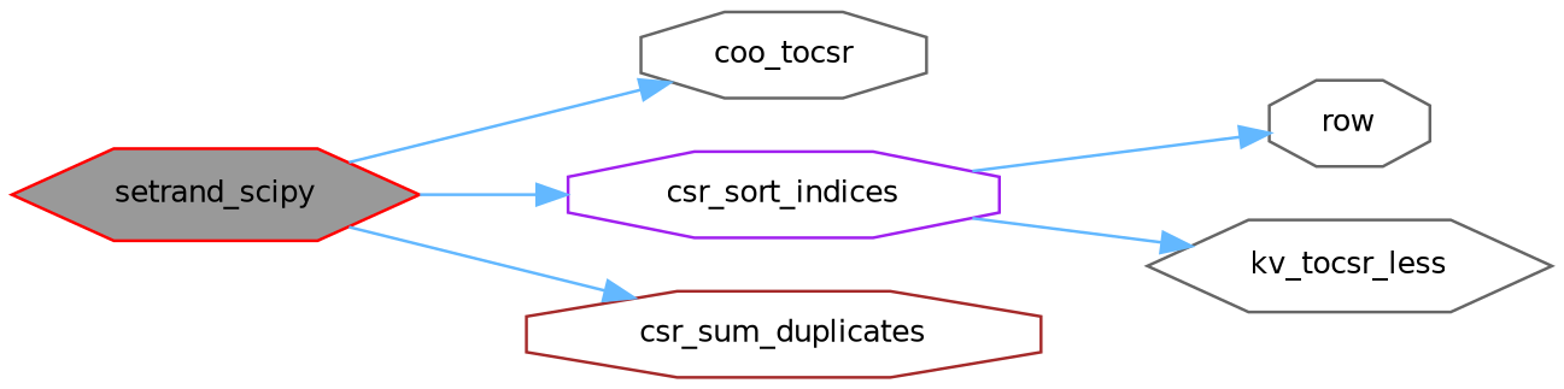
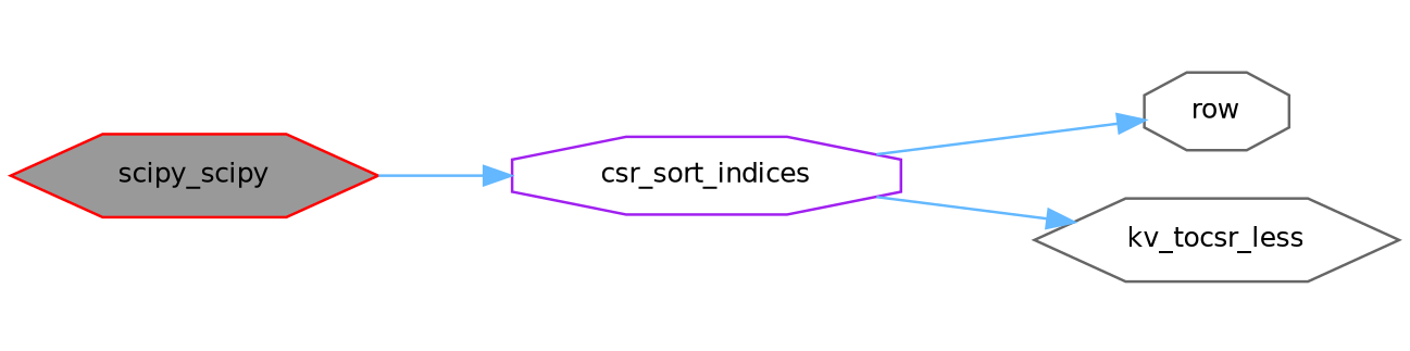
  digraph {
    rankdir=LR
    node [color=gray40 fillcolor=white fontname=Helvetica fontsize=10 shape=octagon style=filled]
    edge [color=steelblue1 fontname=Helvetica fontsize=10 labelfontname=Helvetica labelfontsize=10 style=solid]
-   n1 [color=red fillcolor=grey60 fontcolor=black height=0.2 label=setrand_scipy shape=hexagon width=0.4]
-   n2 [height=0.2 label=coo_tocsr width=0.4]
+   n1 [color=red fillcolor=grey60 fontcolor=black height=0.2 label=scipy_scipy shape=hexagon width=0.4]
    n3 [color=purple height=0.2 label=csr_sort_indices width=0.4]
-   n4 [color=brown height=0.2 label=csr_sum_duplicates width=0.4]
    n5 [height=0.2 label=row width=0.4]
    n6 [height=0.2 label=kv_tocsr_less shape=hexagon width=0.4]
-   n1 -> n2
    n1 -> n3
-   n1 -> n4
    n3 -> n5
    n3 -> n6
  }
